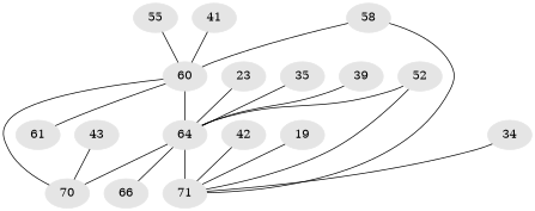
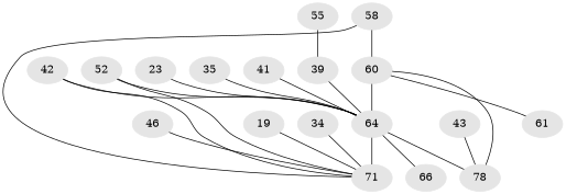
  graph {
    node [color=gray90 style=filled]
    71 [super="+59+69+67"]
    n2 [label=19]
    n3 [label=64 super="+57+6+10+49+54+29"]
-   70
+   70 [label=78]
    66 [super="+18"]
    23
    34
    35
    39
    41
    42
    43 [super="+14"]
+   46
    60 [super="+51+22+28+26+40+55"]
    61
    n16 [label=55]
    52
    58 [super="+21"]
    n2 -- 71
    n3 -- 71 [weight=38]
    n3 -- 70
    n3 -- 66 [weight=2]
    23 -- n3 [weight=2]
    34 -- 71 [weight=2]
    35 -- n3 [weight=2]
    39 -- n3 [weight=2]
-   41 -- 60 [weight=2]
+   41 -- n3 [weight=2]
    42 -- 71
+   42 -- n3
    43 -- 70 [weight=3]
+   46 -- 71 [weight=2]
    60 -- n3 [weight=21]
    60 -- 70
    60 -- 61
-   n16 -- 60 [weight=2]
+   n16 -- 39 [weight=2]
    52 -- 71
    52 -- n3
    58 -- 71
    58 -- 60
  }
